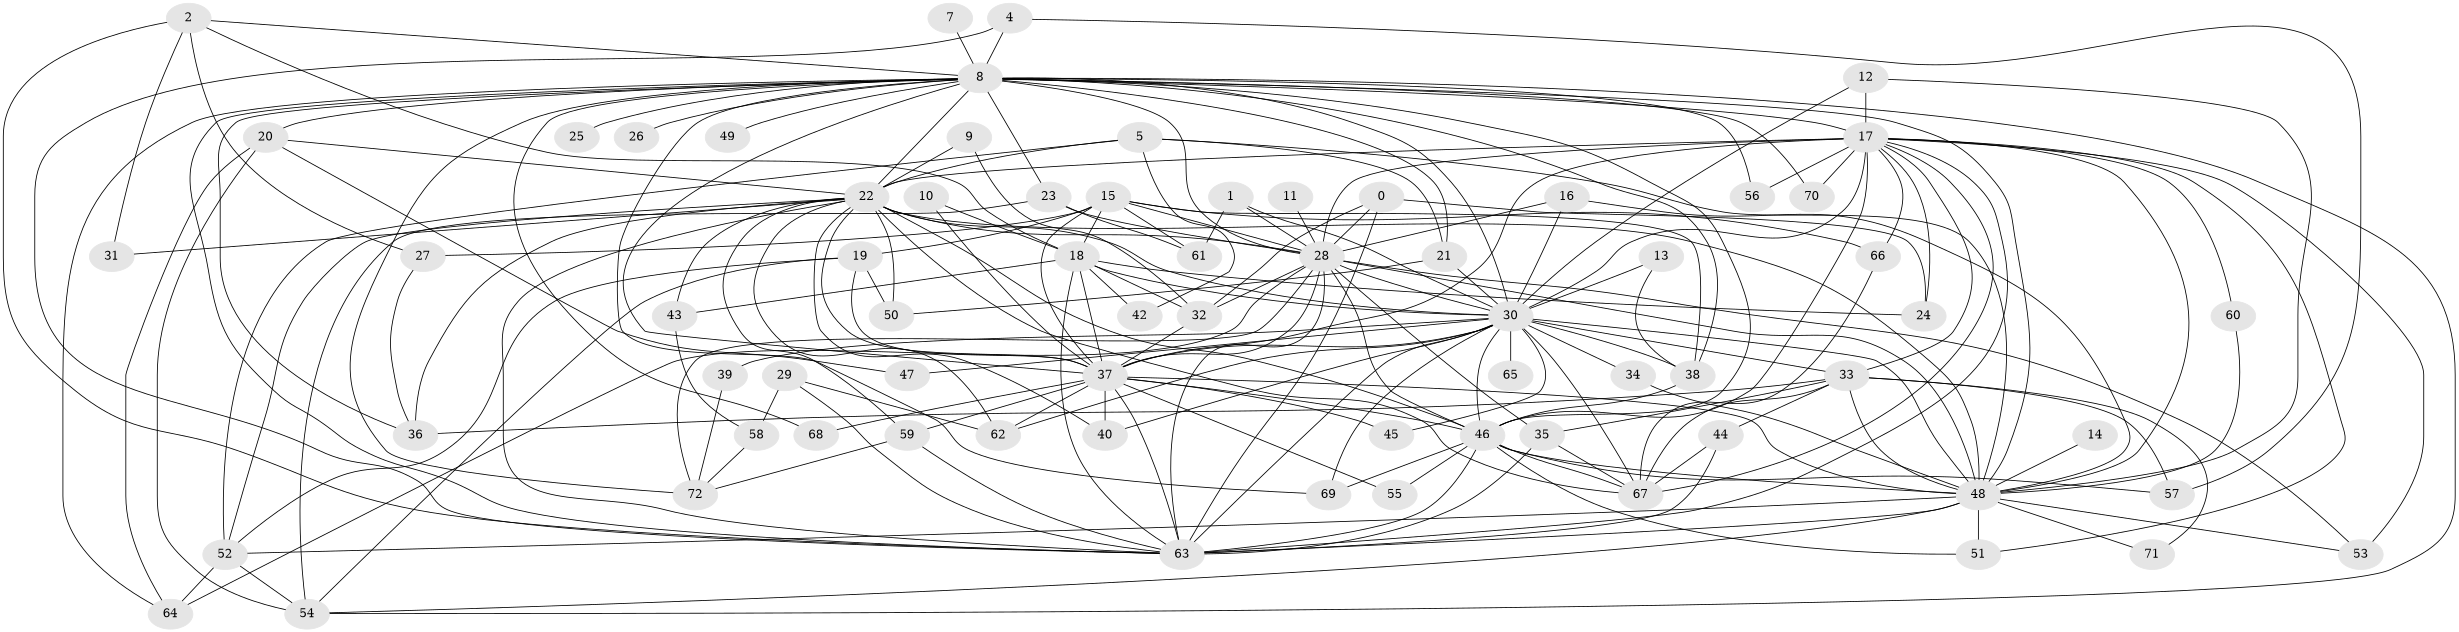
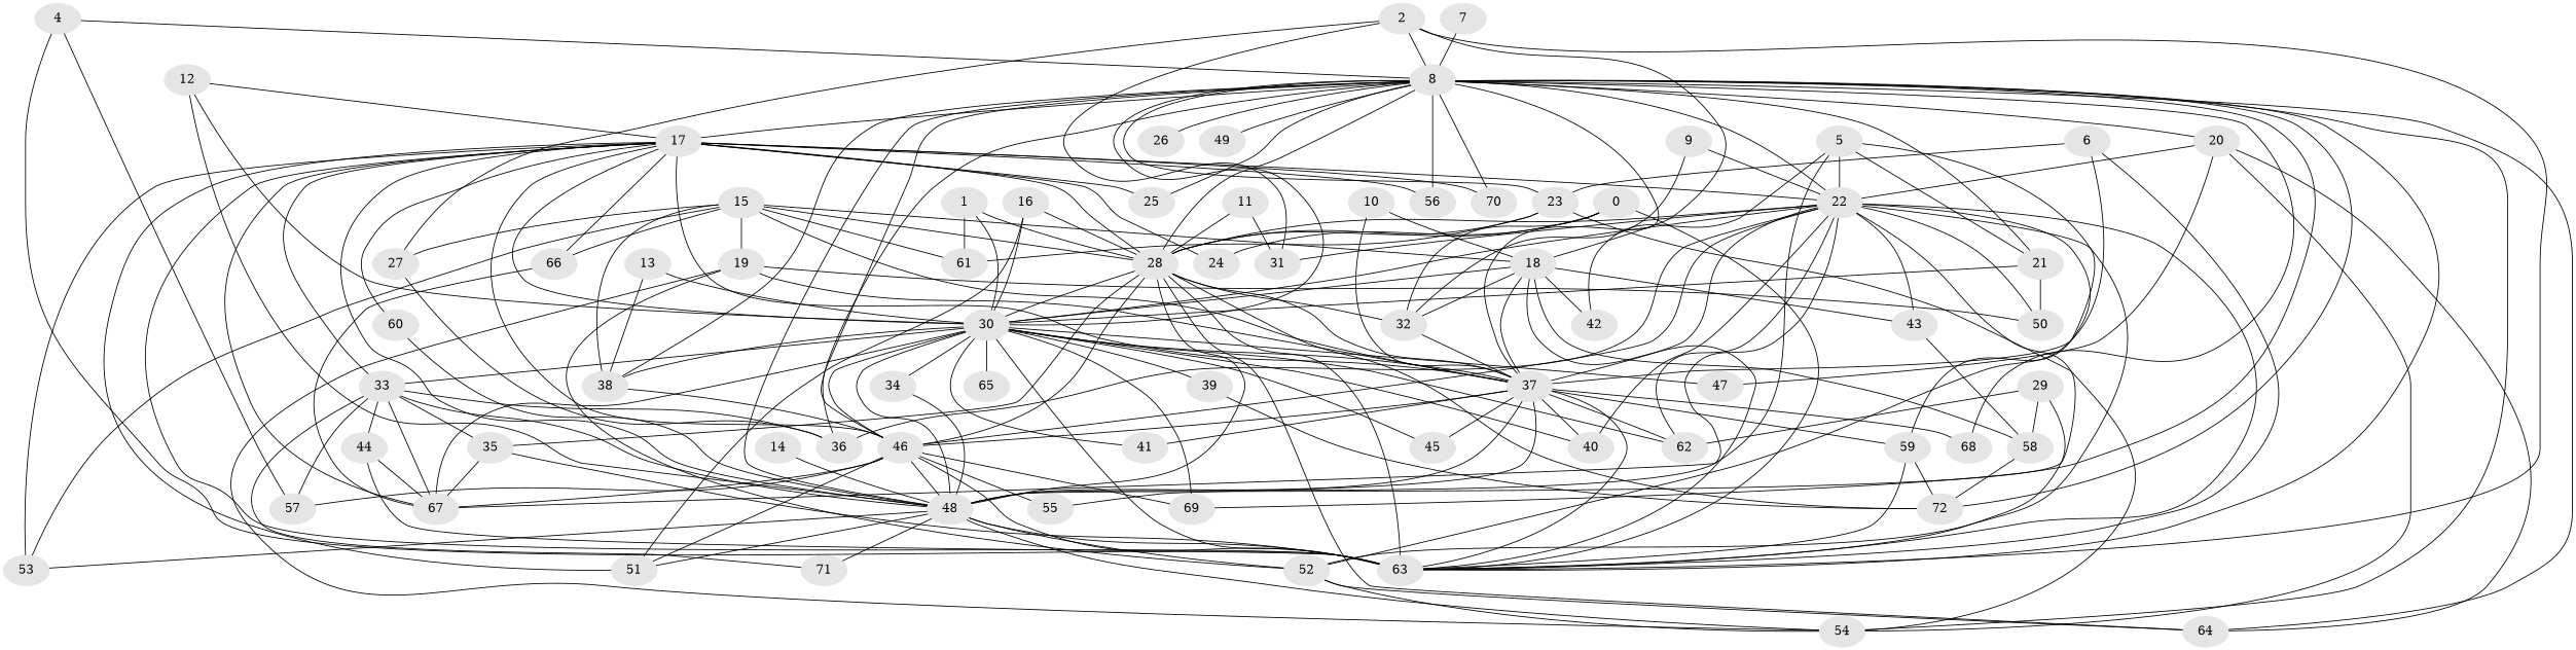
  graph {
    node [color=gray90 style=filled]
    edge [weight=1.0]
    1
    28
    30
    61
    63
    32
    48
    37
    46
    64
    72
    53
    35
    38
    69
    33
    67
    47
    40
    62
    34
    39
+   41
    45
    65
    2
    8
    18
    27
    31
    21
    22
    23
    17
    20
    25
    26
    36
    49
    54
    56
    68
    70
    24
    42
    43
    n47 [label=0]
    4
    57
    5
    52
    50
    59
    51
    71
+   6
    55
    7
    66
    60
    9
    10
    11
    12
    13
    14
    15
    19
    16
    44
    58
    29
    1 -- 28
    1 -- 30
    1 -- 61
    28 -- 30 [weight=4.0]
    28 -- 63 [weight=4.0]
    28 -- 32
    28 -- 48 [weight=2.0]
    28 -- 37 [weight=2.0]
    28 -- 46 [weight=2.0]
    28 -- 64
    28 -- 72 [weight=2.0]
-   28 -- 53
+   15 -- 53
    28 -- 35
    30 -- 63
    30 -- 48
    30 -- 37 [weight=2.0]
    30 -- 46
    30 -- 38
    30 -- 69
    30 -- 33
    30 -- 67
    30 -- 47
    30 -- 40
    30 -- 62
    30 -- 34
    30 -- 39
+   30 -- 41
    30 -- 45
    30 -- 65 [weight=3.0]
    32 -- 37
    48 -- 63 [weight=2.0]
    48 -- 53
    48 -- 54
    48 -- 52
    48 -- 51
    48 -- 71
    37 -- 63 [weight=2.0]
    37 -- 48
    37 -- 46 [weight=2.0]
    37 -- 40 [weight=2.0]
    37 -- 62
+   37 -- 41
    37 -- 45
    37 -- 68
    37 -- 59
    37 -- 55
    46 -- 63
    46 -- 48
    46 -- 69
    46 -- 67
    46 -- 57
    46 -- 51
    46 -- 55
    35 -- 63
    35 -- 67
    38 -- 46 [weight=2.0]
    33 -- 48
    33 -- 35
    33 -- 67
    33 -- 36
    33 -- 57
    33 -- 71
    33 -- 44
    34 -- 48
    39 -- 72
    2 -- 63
    2 -- 8
    2 -- 18
    2 -- 27
    2 -- 31
    8 -- 28 [weight=3.0]
    8 -- 30
    8 -- 63
    8 -- 48
    8 -- 37
    8 -- 46
    8 -- 64
    8 -- 72
    8 -- 38
    8 -- 69
    8 -- 21
    8 -- 22 [weight=3.0]
    8 -- 23
    8 -- 17
    8 -- 20
    8 -- 25
    8 -- 26
    8 -- 36
    8 -- 49
    8 -- 54
    8 -- 56 [weight=3.0]
    8 -- 68
    8 -- 70
    18 -- 30
    18 -- 63
    18 -- 32
    18 -- 37
-   18 -- 24
+   18 -- 58
    18 -- 42
    18 -- 43
    27 -- 36
    21 -- 30
    21 -- 50
    22 -- 28 [weight=2.0]
    22 -- 30
    22 -- 63
    22 -- 48 [weight=2.0]
    22 -- 37
    22 -- 46 [weight=2.0]
    22 -- 67
    22 -- 40
    22 -- 62
    22 -- 31
    22 -- 36
    22 -- 43 [weight=2.0]
    22 -- 52
    22 -- 50
    22 -- 59
    23 -- 28
    23 -- 61
    23 -- 54
    17 -- 28 [weight=3.0]
    17 -- 30
    17 -- 63
    17 -- 48
    17 -- 37
    17 -- 46
    17 -- 53
    17 -- 33
    17 -- 67
    17 -- 22 [weight=2.0]
+   17 -- 25
    17 -- 56
    17 -- 70
    17 -- 24
    17 -- 51
    17 -- 66
    17 -- 60
    20 -- 64
    20 -- 47
    20 -- 22
    20 -- 54
    43 -- 58
    n47 -- 28
    n47 -- 63
    n47 -- 32
    n47 -- 24
    4 -- 63
    4 -- 8
    4 -- 57
    5 -- 48
    5 -- 21
    5 -- 22
    5 -- 42
    5 -- 52
    52 -- 64
    52 -- 54
    59 -- 63
    59 -- 72
+   6 -- 63
+   6 -- 37 [weight=2.0]
+   6 -- 23
    7 -- 8
    66 -- 67
    60 -- 48
    9 -- 32
    9 -- 22
    10 -- 37
    10 -- 18
    11 -- 28 [weight=2.0]
+   11 -- 31
    12 -- 30
    12 -- 48
    12 -- 17
    13 -- 30
    13 -- 38
    14 -- 48
    15 -- 28
    15 -- 61
    15 -- 37
    15 -- 38
    15 -- 18
    15 -- 27
    15 -- 66
    15 -- 19
    19 -- 37
    19 -- 54
    19 -- 52
    19 -- 50
    16 -- 28
    16 -- 30
-   16 -- 48
+   16 -- 51
    44 -- 63 [weight=2.0]
    44 -- 67
    58 -- 72
    29 -- 63
    29 -- 62
    29 -- 58
  }
